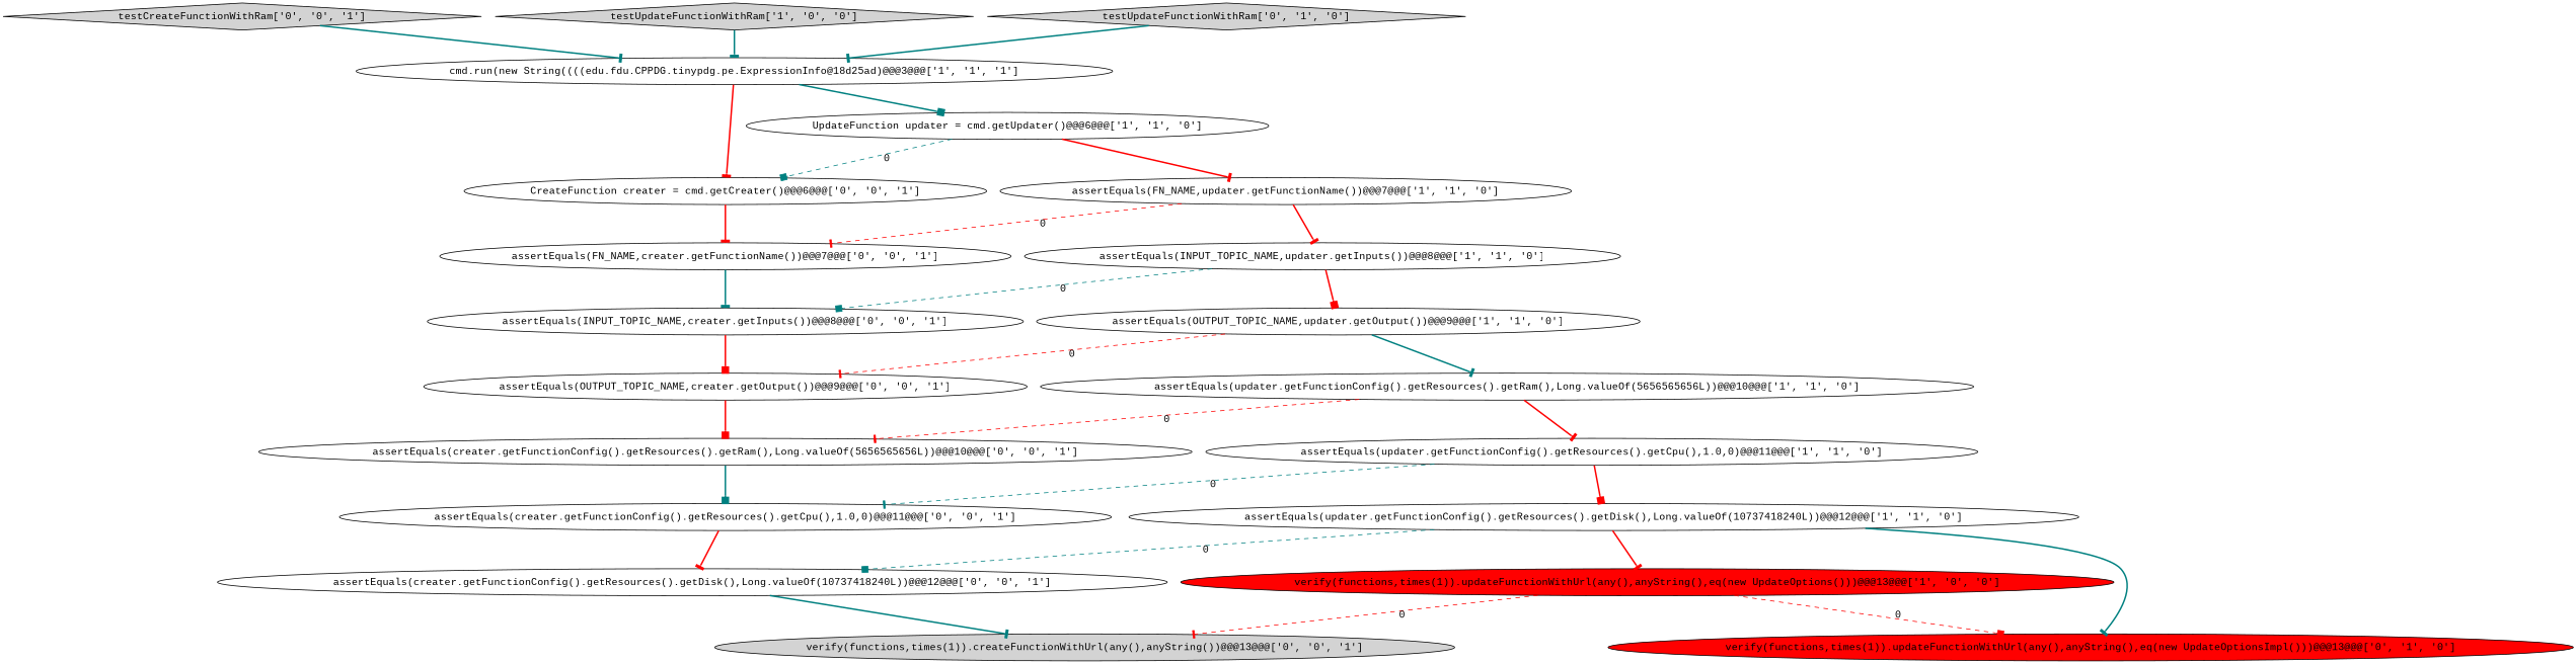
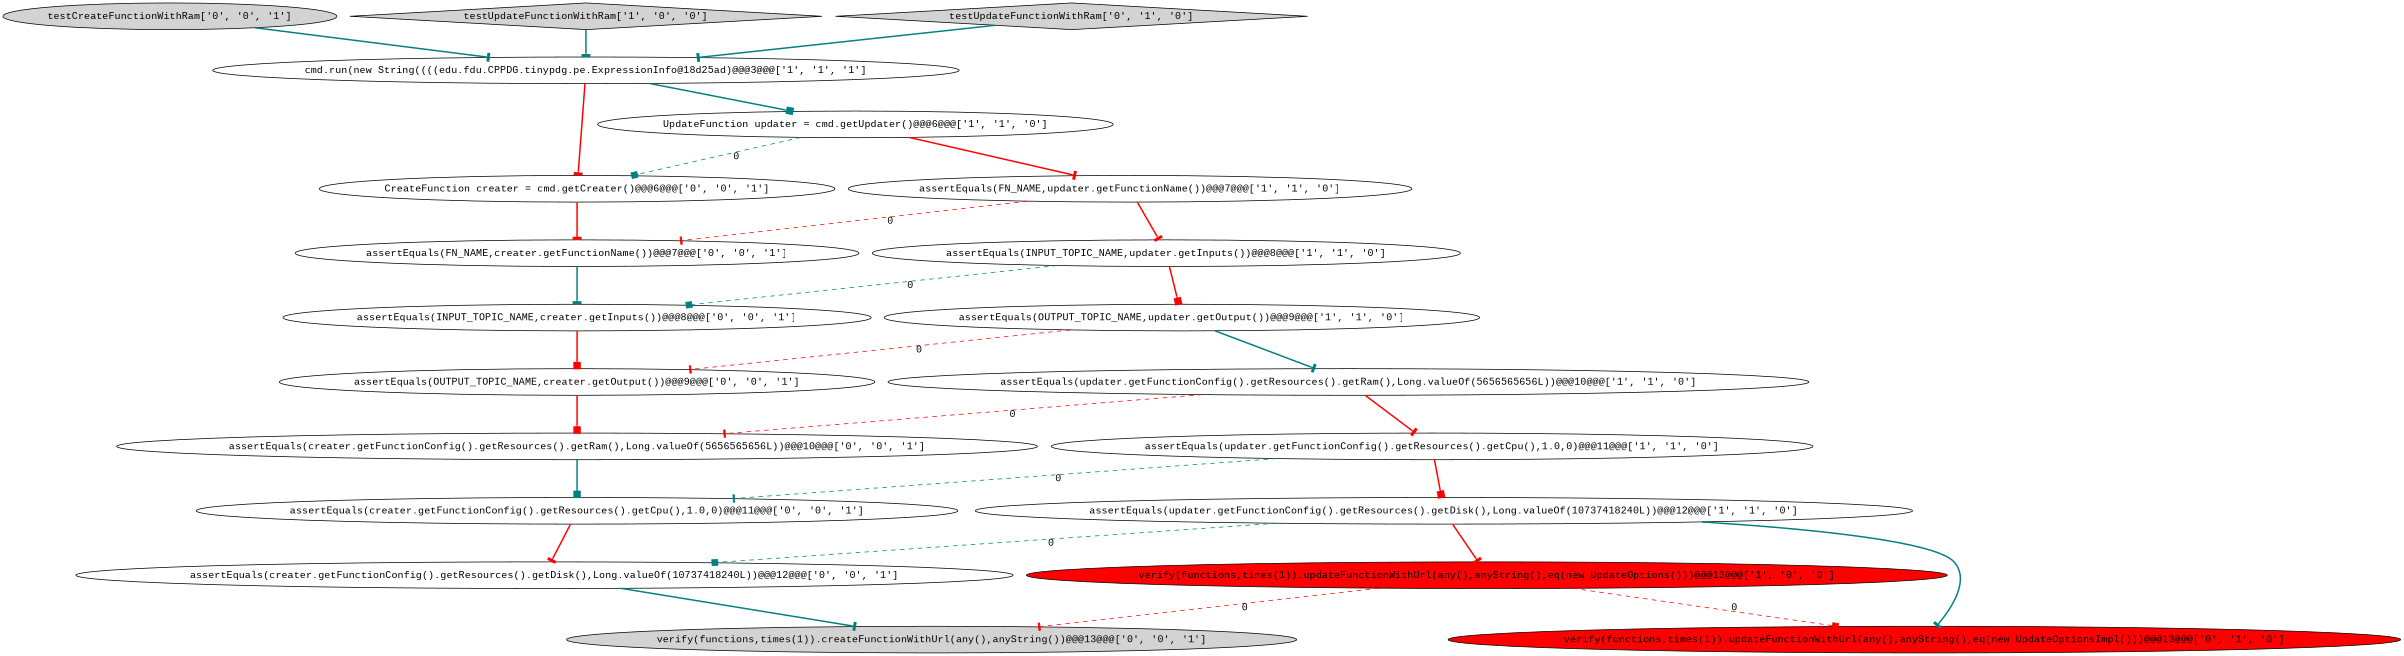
  digraph {
    fontname="Liberation Mono"
    node [fillcolor=white shape=ellipse style=filled fontname="Liberation Mono"]
    edge [style=bold color=red arrowhead=tee fontname="Liberation Mono"]
-   n1 [fillcolor=lightgray label="testCreateFunctionWithRam['0', '0', '1']" shape=diamond]
+   n1 [fillcolor=lightgray label="testCreateFunctionWithRam['0', '0', '1']"]
    n2 [label="cmd.run(new String((((edu.fdu.CPPDG.tinypdg.pe.ExpressionInfo@18d25ad)@@@3@@@['1', '1', '1']"]
    n3 [fillcolor=red label="verify(functions,times(1)).updateFunctionWithUrl(any(),anyString(),eq(new UpdateOptions()))@@@13@@@['1', '0', '0']"]
    n4 [fillcolor=red label="verify(functions,times(1)).updateFunctionWithUrl(any(),anyString(),eq(new UpdateOptionsImpl()))@@@13@@@['0', '1', '0']"]
    n5 [fillcolor=lightgray label="verify(functions,times(1)).createFunctionWithUrl(any(),anyString())@@@13@@@['0', '0', '1']"]
    n6 [fillcolor=lightgray label="testUpdateFunctionWithRam['1', '0', '0']" shape=diamond]
    n7 [fillcolor=lightgray label="testUpdateFunctionWithRam['0', '1', '0']" shape=diamond]
    n8 [label="assertEquals(OUTPUT_TOPIC_NAME,updater.getOutput())@@@9@@@['1', '1', '0']"]
    n9 [label="assertEquals(OUTPUT_TOPIC_NAME,creater.getOutput())@@@9@@@['0', '0', '1']"]
    n10 [label="assertEquals(updater.getFunctionConfig().getResources().getRam(),Long.valueOf(5656565656L))@@@10@@@['1', '1', '0']"]
    n11 [label="assertEquals(creater.getFunctionConfig().getResources().getDisk(),Long.valueOf(10737418240L))@@@12@@@['0', '0', '1']"]
    n12 [label="assertEquals(creater.getFunctionConfig().getResources().getRam(),Long.valueOf(5656565656L))@@@10@@@['0', '0', '1']"]
    n13 [label="assertEquals(creater.getFunctionConfig().getResources().getCpu(),1.0,0)@@@11@@@['0', '0', '1']"]
    n14 [label="CreateFunction creater = cmd.getCreater()@@@6@@@['0', '0', '1']"]
    n15 [label="UpdateFunction updater = cmd.getUpdater()@@@6@@@['1', '1', '0']"]
    n16 [label="assertEquals(updater.getFunctionConfig().getResources().getCpu(),1.0,0)@@@11@@@['1', '1', '0']"]
    n17 [label="assertEquals(INPUT_TOPIC_NAME,updater.getInputs())@@@8@@@['1', '1', '0']"]
    n18 [label="assertEquals(INPUT_TOPIC_NAME,creater.getInputs())@@@8@@@['0', '0', '1']"]
    n19 [label="assertEquals(updater.getFunctionConfig().getResources().getDisk(),Long.valueOf(10737418240L))@@@12@@@['1', '1', '0']"]
    n20 [label="assertEquals(FN_NAME,creater.getFunctionName())@@@7@@@['0', '0', '1']"]
    n21 [label="assertEquals(FN_NAME,updater.getFunctionName())@@@7@@@['1', '1', '0']"]
    n1 -> n2 [color=teal]
    n2 -> n14
    n2 -> n15 [color=teal arrowhead=box]
    n3 -> n4 [label=0 style=dashed arrowhead=box]
    n3 -> n5 [label=0 style=dashed]
    n6 -> n2 [color=teal]
    n7 -> n2 [color=teal]
    n8 -> n9 [label=0 style=dashed]
    n8 -> n10 [color=teal]
    n9 -> n12 [arrowhead=box]
    n10 -> n12 [label=0 style=dashed]
    n10 -> n16
    n11 -> n5 [color=teal]
    n12 -> n13 [color=teal arrowhead=box]
    n13 -> n11
    n14 -> n20
    n15 -> n14 [label=0 style=dashed color=teal arrowhead=box]
    n15 -> n21
    n16 -> n13 [label=0 style=dashed color=teal]
    n16 -> n19 [arrowhead=box]
    n17 -> n8 [arrowhead=box]
    n17 -> n18 [label=0 style=dashed color=teal arrowhead=box]
    n18 -> n9 [arrowhead=box]
    n19 -> n3
    n19 -> n4 [color=teal]
    n19 -> n11 [label=0 style=dashed color=teal arrowhead=box]
    n20 -> n18 [color=teal]
    n21 -> n17
    n21 -> n20 [label=0 style=dashed]
  }
